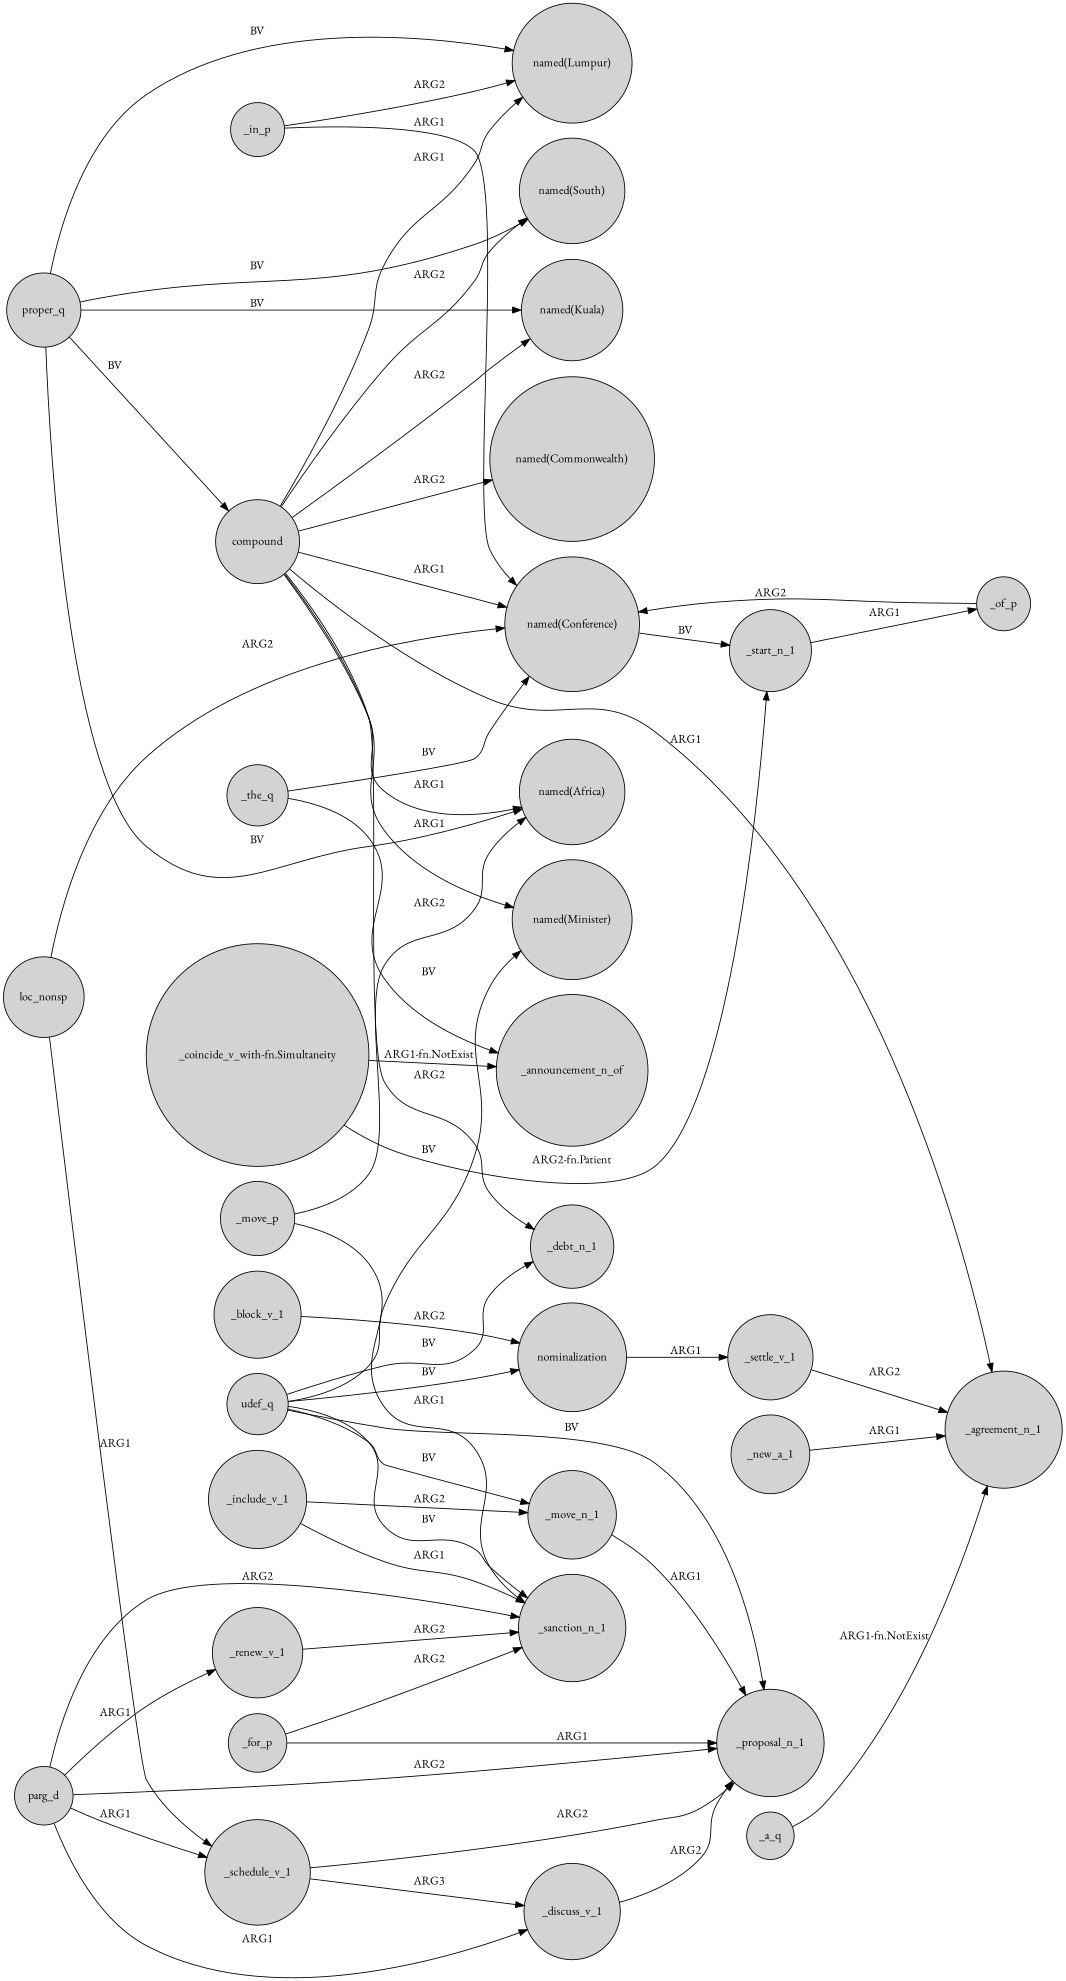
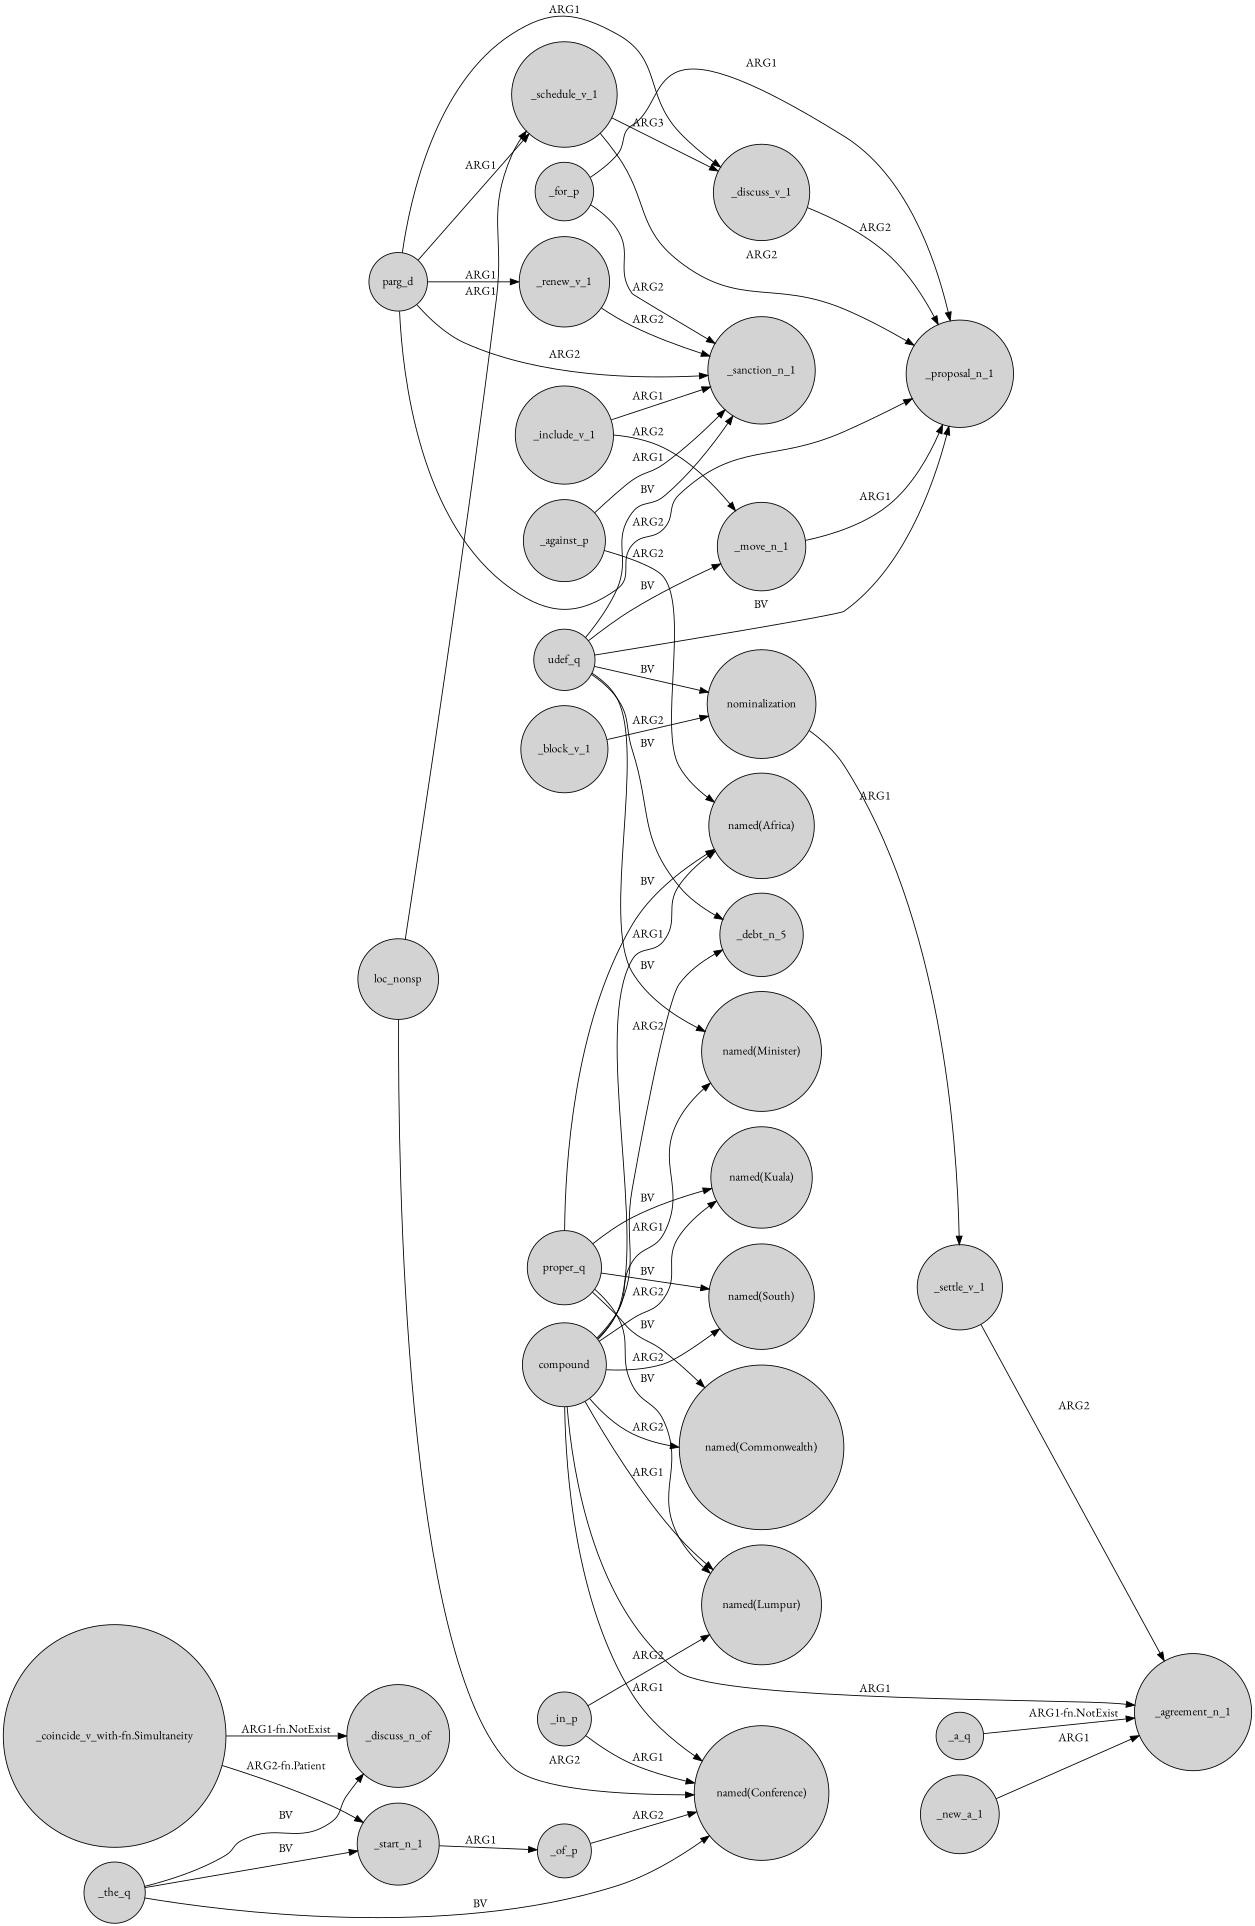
  digraph {
    fontname="EB Garamond"
    rankdir=LR
    node [fontname="EB Garamond" shape=circle style=filled]
    edge [fontname="EB Garamond"]
    parg_d
    _sanction_n_1
    _schedule_v_1
    _discuss_v_1
    _proposal_n_1
    _renew_v_1
    compound
    "named(Kuala)"
    "named(South)"
    "named(Lumpur)"
    "named(Africa)"
    "named(Conference)"
    _agreement_n_1
-   _debt_n_1
+   _debt_n_1 [label=_debt_n_5]
    "named(Commonwealth)"
    "named(Minister)"
    _in_p
    proper_q
    _block_v_1
    nominalization
    _settle_v_1
-   _against_p [label=_move_p]
+   _against_p
    udef_q
    _move_n_1
    loc_nonsp
    "_coincide_v_with-fn.Simultaneity"
    _start_n_1
-   _announcement_n_of
+   _announcement_n_of [label=_discuss_n_of]
    _of_p
    _for_p
    _the_q
    _a_q
    _include_v_1
    _new_a_1
    parg_d -> _sanction_n_1 [label=ARG2]
    parg_d -> _schedule_v_1 [label=ARG1]
    parg_d -> _discuss_v_1 [label=ARG1]
    parg_d -> _proposal_n_1 [label=ARG2]
    parg_d -> _renew_v_1 [label=ARG1]
    _schedule_v_1 -> _discuss_v_1 [label=ARG3]
    _schedule_v_1 -> _proposal_n_1 [label=ARG2]
    _discuss_v_1 -> _proposal_n_1 [label=ARG2]
    _renew_v_1 -> _sanction_n_1 [label=ARG2]
    compound -> "named(Kuala)" [label=ARG2]
    compound -> "named(South)" [label=ARG2]
    compound -> "named(Lumpur)" [label=ARG1]
    compound -> "named(Africa)" [label=ARG1]
    compound -> "named(Conference)" [label=ARG1]
    compound -> _agreement_n_1 [label=ARG1]
    compound -> _debt_n_1 [label=ARG2]
    compound -> "named(Commonwealth)" [label=ARG2]
    compound -> "named(Minister)" [label=ARG1]
    _in_p -> "named(Lumpur)" [label=ARG2]
    _in_p -> "named(Conference)" [label=ARG1]
    proper_q -> "named(Kuala)" [label=BV]
    proper_q -> "named(South)" [label=BV]
    proper_q -> "named(Lumpur)" [label=BV]
    proper_q -> "named(Africa)" [label=BV]
-   proper_q -> compound [label=BV]
+   proper_q -> "named(Commonwealth)" [label=BV]
    _block_v_1 -> nominalization [label=ARG2]
    nominalization -> _settle_v_1 [label=ARG1]
    _settle_v_1 -> _agreement_n_1 [label=ARG2]
    _against_p -> _sanction_n_1 [label=ARG1]
    _against_p -> "named(Africa)" [label=ARG2]
    udef_q -> _sanction_n_1 [label=BV]
    udef_q -> _proposal_n_1 [label=BV]
    udef_q -> _debt_n_1 [label=BV]
    udef_q -> "named(Minister)" [label=BV]
    udef_q -> nominalization [label=BV]
    udef_q -> _move_n_1 [label=BV]
    _move_n_1 -> _proposal_n_1 [label=ARG1]
    loc_nonsp -> _schedule_v_1 [label=ARG1]
    loc_nonsp -> "named(Conference)" [label=ARG2]
    "_coincide_v_with-fn.Simultaneity" -> _start_n_1 [label="ARG2-fn.Patient"]
    "_coincide_v_with-fn.Simultaneity" -> _announcement_n_of [label="ARG1-fn.NotExist"]
    _start_n_1 -> _of_p [label=ARG1]
    _of_p -> "named(Conference)" [label=ARG2]
    _for_p -> _sanction_n_1 [label=ARG2]
    _for_p -> _proposal_n_1 [label=ARG1]
    _the_q -> "named(Conference)" [label=BV]
-   "named(Conference)" -> _start_n_1 [label=BV]
+   _the_q -> _start_n_1 [label=BV]
    _the_q -> _announcement_n_of [label=BV]
    _a_q -> _agreement_n_1 [label="ARG1-fn.NotExist"]
    _include_v_1 -> _sanction_n_1 [label=ARG1]
    _include_v_1 -> _move_n_1 [label=ARG2]
    _new_a_1 -> _agreement_n_1 [label=ARG1]
  }
